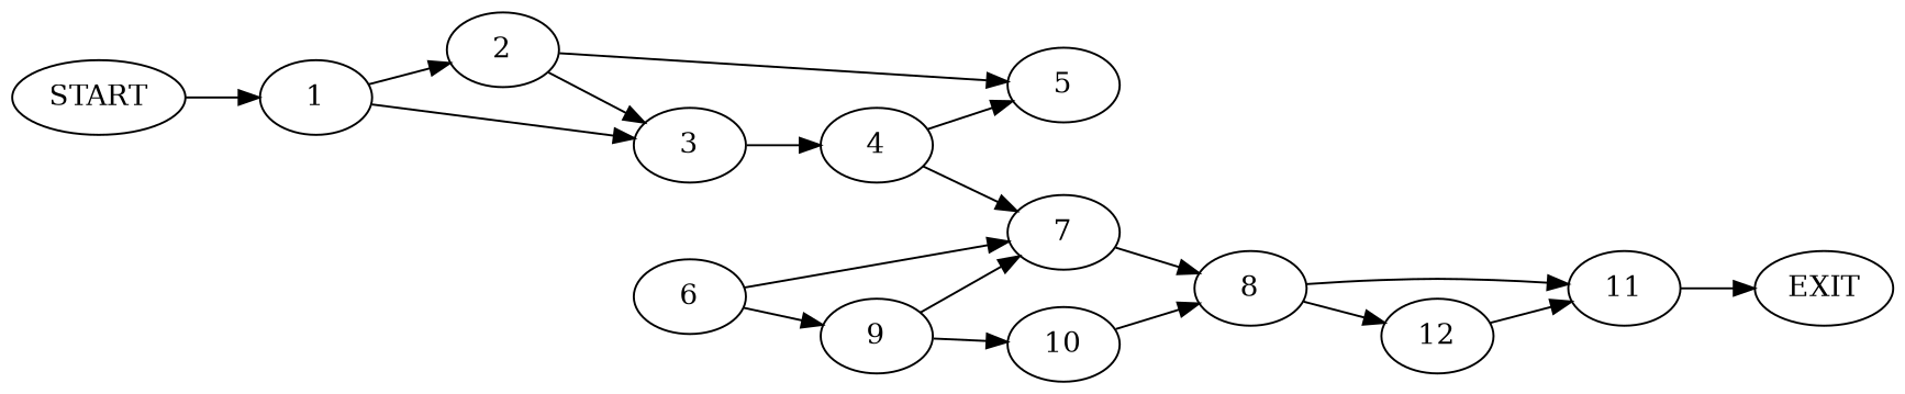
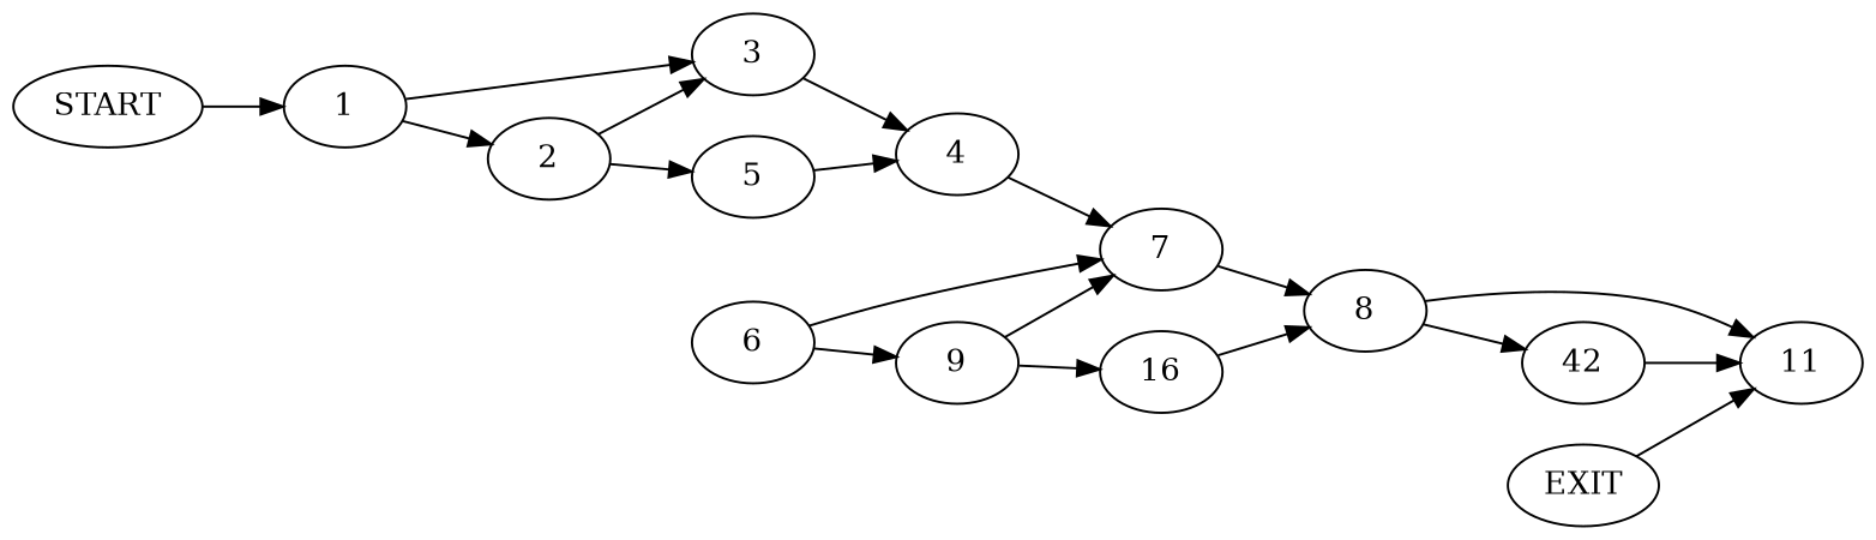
  digraph {
    rankdir=LR
    n1 [label=START]
    1
    2
    3
    n5 [label=EXIT]
    5
    4
    7
    6
    9
    8
-   10
+   10 [label=16]
    11
-   12
+   12 [label=42]
    n1 -> 1
    1 -> 2
    1 -> 3
    2 -> 3
    2 -> 5
    3 -> 4
-   4 -> 5
+   5 -> 4
    4 -> 7
    7 -> 8
    6 -> 7
    6 -> 9
    9 -> 7
    9 -> 10
    8 -> 11
    8 -> 12
    10 -> 8
-   11 -> n5
+   n5 -> 11
    12 -> 11
  }
